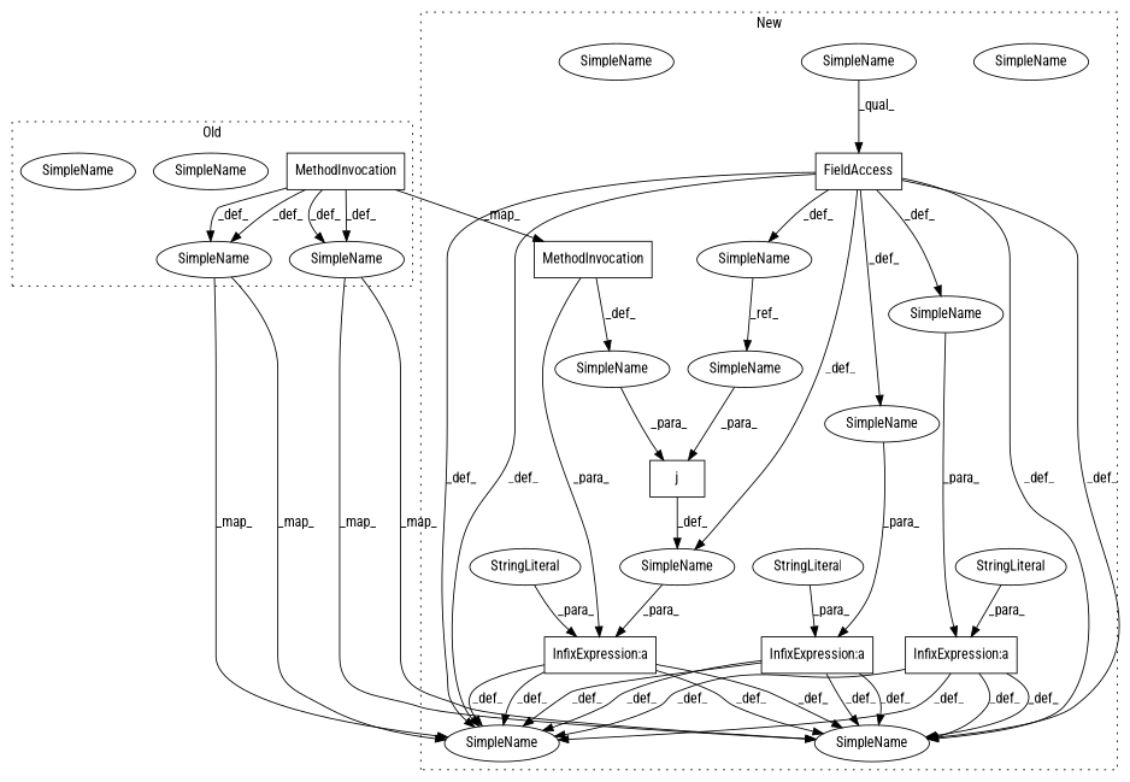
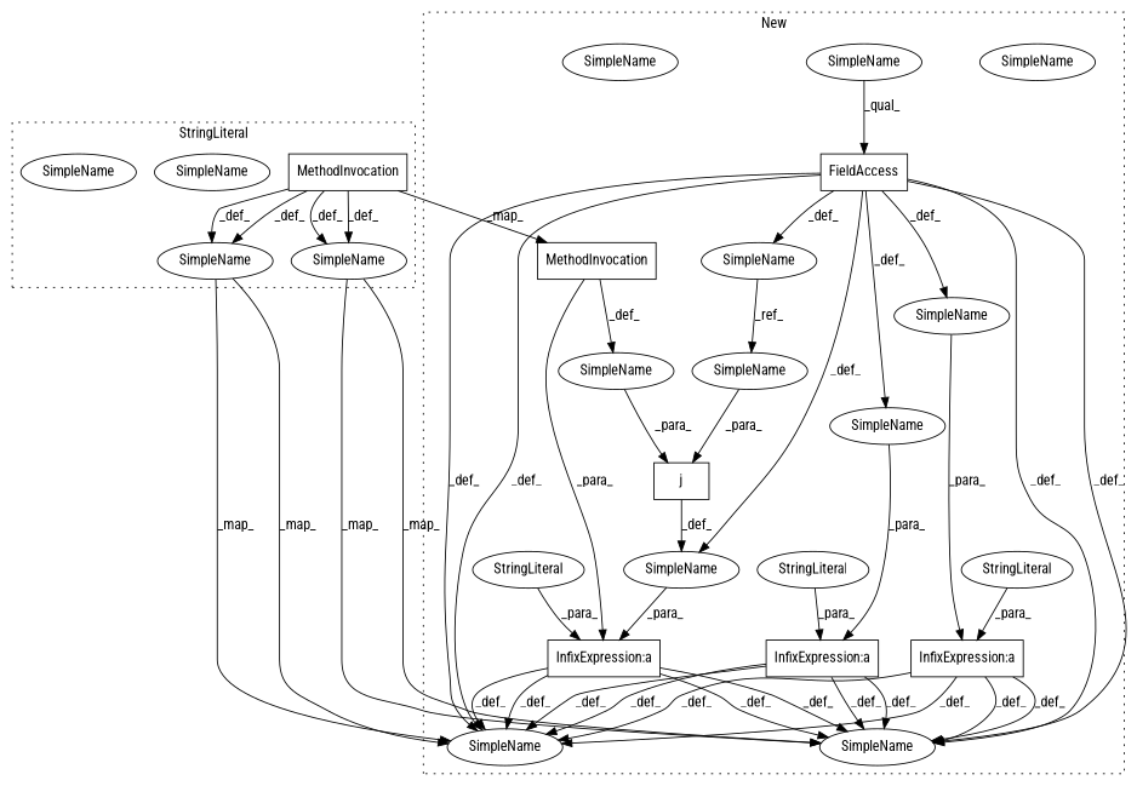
  digraph {
    fontname="Roboto Condensed"
    node [a=42 shape=ellipse fontname="Roboto Condensed"]
    edge [fontname="Roboto Condensed"]
    n1 [a=32 l="8,1" label=MethodInvocation s="3012,3027" shape=box]
    n2 [l=4 label=SimpleName s=3066]
    n3 [l=4 label=SimpleName s=3066]
    n4 [l=11 label=SimpleName s=2725]
    n5 [l=11 label=SimpleName s=2725]
    n6 [a=22 l=33 label=FieldAccess s=2825 shape=box]
    n7 [a=32 l="8,1" label=MethodInvocation s="3278,3293" shape=box]
    n8 [label=SimpleName]
    n9 [label=SimpleName]
    n10 [l=6 label=SimpleName s=2818]
    n11 [l=11 label=SimpleName s=2864]
    n12 [l=6 label=SimpleName s=3259]
    n13 [label=SimpleName]
    n14 [label=SimpleName]
    n15 [l=4 label=SimpleName s=3334]
    n16 [label=SimpleName]
    n17 [l=11 label=SimpleName s=2864]
    n18 [l=4 label=SimpleName s=3334]
    n19 [a=45 l=13 label=StringLiteral s=3154]
    n20 [a=45 l=13 label=StringLiteral s=3076]
    n21 [a=45 l=13 label=StringLiteral s=3238]
    n22 [a=106 l=35 label=j s=3259 shape=box]
    n23 [a=27 l=8 label="InfixExpression:a" s=3251 shape=box]
    n24 [a=27 l=8 label="InfixExpression:a" s=3089 shape=box]
    n25 [a=27 l=8 label="InfixExpression:a" s=3167 shape=box]
    subgraph cluster_1 {
-     label=Old
+     label=StringLiteral
      style=dotted
      n1
      n2
      n3
      n4
      n5
    }
    subgraph cluster_2 {
      label=New
      style=dotted
      n6
      n7
      n8
      n9
      n10
      n11
      n12
      n13
      n14
      n15
      n16
      n17
      n18
      n19
      n20
      n21
      n22
      n23
      n24
      n25
    }
    n1 -> n2 [label=_def_]
    n1 -> n2 [label=_def_]
    n1 -> n5 [label=_def_]
    n1 -> n5 [label=_def_]
    n1 -> n7 [label=_map_]
    n2 -> n18 [label=_map_]
    n2 -> n18 [label=_map_]
    n5 -> n11 [label=_map_]
    n5 -> n11 [label=_map_]
    n6 -> n8 [label=_def_]
    n6 -> n9 [label=_def_]
    n6 -> n10 [label=_def_]
    n6 -> n11 [label=_def_]
    n6 -> n11 [label=_def_]
    n6 -> n14 [label=_def_]
    n6 -> n18 [label=_def_]
    n6 -> n18 [label=_def_]
    n7 -> n13 [label=_def_]
    n7 -> n23 [label=_para_]
    n8 -> n25 [label=_para_]
    n9 -> n24 [label=_para_]
    n10 -> n12 [label=_ref_]
    n12 -> n22 [label=_para_]
    n13 -> n22 [label=_para_]
    n14 -> n23 [label=_para_]
    n16 -> n6 [label=_qual_]
    n19 -> n25 [label=_para_]
    n20 -> n24 [label=_para_]
    n21 -> n23 [label=_para_]
    n22 -> n14 [label=_def_]
    n23 -> n11 [label=_def_]
    n23 -> n11 [label=_def_]
    n23 -> n18 [label=_def_]
    n23 -> n18 [label=_def_]
    n24 -> n11 [label=_def_]
    n24 -> n11 [label=_def_]
    n24 -> n18 [label=_def_]
    n24 -> n18 [label=_def_]
    n25 -> n11 [label=_def_]
    n25 -> n11 [label=_def_]
    n25 -> n18 [label=_def_]
    n25 -> n18 [label=_def_]
  }
